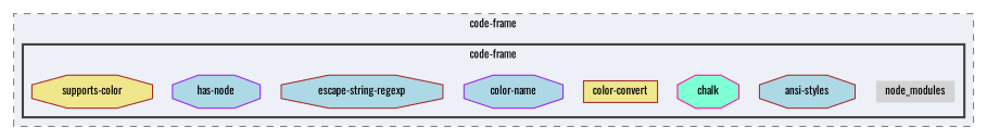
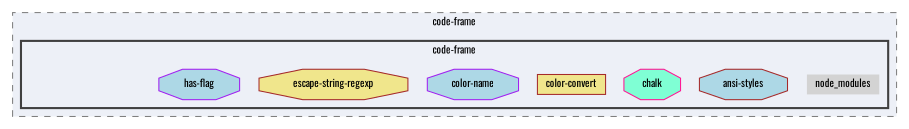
  digraph {
    compound=true
    fontname=Oswald
    node [fontname=Oswald fontsize=10 shape=octagon style=filled fillcolor=lightblue color=brown]
    n1 [height=0.2 label=node_modules shape=plaintext width=0.4 fillcolor=lightgrey]
    n2 [height=0.2 label="ansi-styles" width=0.4]
    n3 [color=deeppink fillcolor=aquamarine height=0.2 label=chalk width=0.4]
    n4 [fillcolor=khaki height=0.2 label="color-convert" shape=box width=0.4]
    n5 [color=purple height=0.2 label="color-name" width=0.4]
-   n6 [height=0.2 label="escape-string-regexp" width=0.4]
-   n7 [color=purple height=0.2 label="has-node" width=0.4]
-   n8 [fillcolor=khaki height=0.2 label="supports-color" width=0.4]
+   n6 [fillcolor=khaki height=0.2 label="escape-string-regexp" width=0.4]
+   n7 [color=purple height=0.2 label="has-flag" width=0.4]
    subgraph cluster_1 {
      bgcolor="#edf0f7"
      fontsize=10
      label="code-frame"
      pencolor=grey50
      style="filled,dashed"
      subgraph cluster_2 {
        bgcolor="#edf0f7"
        fontsize=10
        pencolor=grey25
        style="filled,bold"
        n1
        n2
        n3
        n4
        n5
        n6
        n7
-       n8
      }
    }
  }
